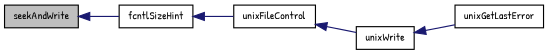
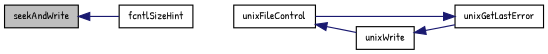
  digraph {
    fontname="Patrick Hand"
    rankdir=LR
    node [color=black fillcolor=white fontname="Patrick Hand" fontsize=10 shape=record style=filled]
    edge [color=midnightblue dir=back fontname="Patrick Hand" fontsize=10 labelfontname=FreeSans labelfontsize=10 style=solid]
    n1 [fillcolor=grey75 fontcolor=black height=0.2 label=seekAndWrite width=0.4]
    n2 [height=0.2 label=fcntlSizeHint width=0.4]
    n3 [height=0.2 label=unixWrite width=0.4]
    n4 [height=0.2 label=unixGetLastError width=0.4]
    n5 [height=0.2 label=unixFileControl width=0.4]
    n1 -> n2
-   n2 -> n5
+   n4 -> n5
    n3 -> n4
    n5 -> n3
  }
